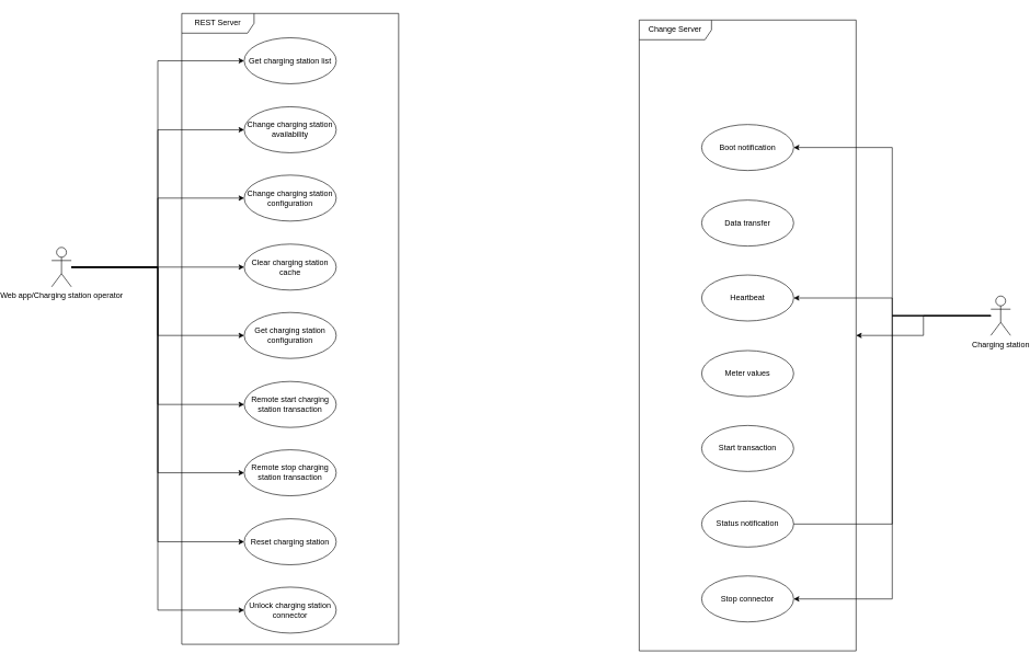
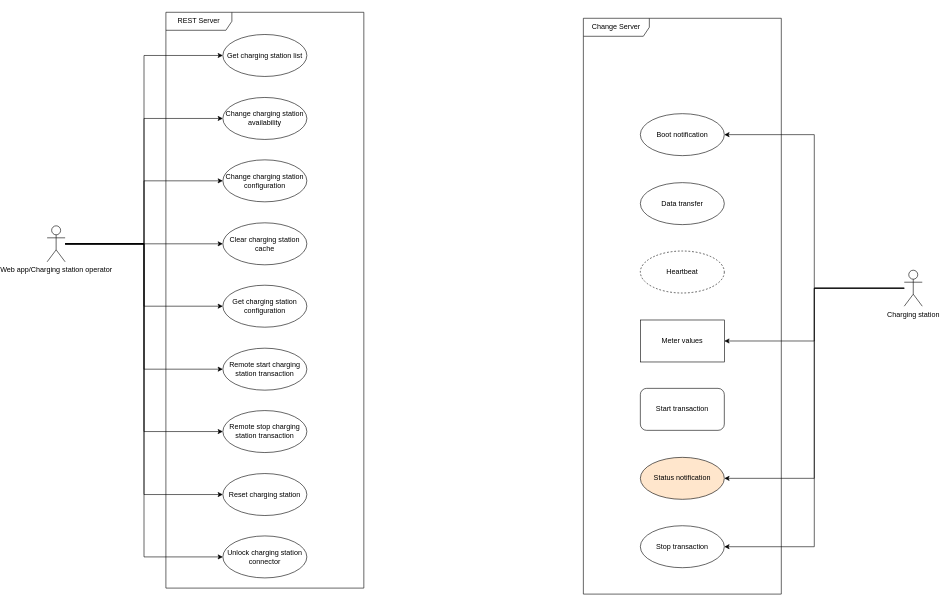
  <mxCell id="0" />
  <mxCell id="1" parent="0" />
  <mxCell id="2" style="edgeStyle=orthogonalEdgeStyle;rounded=0;orthogonalLoop=1;jettySize=auto;html=1;entryX=0;entryY=0.5;entryDx=0;entryDy=0;" edge="1" parent="1" source="11" target="12"><mxGeometry relative="1" as="geometry" /></mxCell>
  <mxCell id="3" style="edgeStyle=orthogonalEdgeStyle;rounded=0;orthogonalLoop=1;jettySize=auto;html=1;entryX=0;entryY=0.5;entryDx=0;entryDy=0;" edge="1" parent="1" source="11" target="13"><mxGeometry relative="1" as="geometry" /></mxCell>
  <mxCell id="4" style="edgeStyle=orthogonalEdgeStyle;rounded=0;orthogonalLoop=1;jettySize=auto;html=1;" edge="1" parent="1" source="11" target="14"><mxGeometry relative="1" as="geometry" /></mxCell>
  <mxCell id="5" style="edgeStyle=orthogonalEdgeStyle;rounded=0;orthogonalLoop=1;jettySize=auto;html=1;entryX=0;entryY=0.5;entryDx=0;entryDy=0;" edge="1" parent="1" source="11" target="20"><mxGeometry relative="1" as="geometry" /></mxCell>
  <mxCell id="6" style="edgeStyle=orthogonalEdgeStyle;rounded=0;orthogonalLoop=1;jettySize=auto;html=1;entryX=0;entryY=0.5;entryDx=0;entryDy=0;" edge="1" parent="1" source="11" target="15"><mxGeometry relative="1" as="geometry" /></mxCell>
  <mxCell id="7" style="edgeStyle=orthogonalEdgeStyle;rounded=0;orthogonalLoop=1;jettySize=auto;html=1;entryX=0;entryY=0.5;entryDx=0;entryDy=0;" edge="1" parent="1" source="11" target="16"><mxGeometry relative="1" as="geometry" /></mxCell>
  <mxCell id="8" style="edgeStyle=orthogonalEdgeStyle;rounded=0;orthogonalLoop=1;jettySize=auto;html=1;entryX=0;entryY=0.5;entryDx=0;entryDy=0;" edge="1" parent="1" source="11" target="17"><mxGeometry relative="1" as="geometry" /></mxCell>
  <mxCell id="9" style="edgeStyle=orthogonalEdgeStyle;rounded=0;orthogonalLoop=1;jettySize=auto;html=1;entryX=0;entryY=0.5;entryDx=0;entryDy=0;" edge="1" parent="1" source="11" target="18"><mxGeometry relative="1" as="geometry" /></mxCell>
  <mxCell id="10" style="edgeStyle=orthogonalEdgeStyle;rounded=0;orthogonalLoop=1;jettySize=auto;html=1;entryX=0;entryY=0.5;entryDx=0;entryDy=0;" edge="1" parent="1" source="11" target="19"><mxGeometry relative="1" as="geometry" /></mxCell>
  <mxCell id="11" value="Web app/Charging station operator" style="shape=umlActor;verticalLabelPosition=bottom;verticalAlign=top;html=1;" vertex="1" parent="1"><mxGeometry x="20" y="376" width="30" height="60" as="geometry" /></mxCell>
  <mxCell id="12" value="Get charging station list" style="ellipse;whiteSpace=wrap;html=1;" vertex="1" parent="1"><mxGeometry x="313" y="57" width="140" height="70" as="geometry" /></mxCell>
  <mxCell id="13" value="Change charging station availability" style="ellipse;whiteSpace=wrap;html=1;" vertex="1" parent="1"><mxGeometry x="313" y="162" width="140" height="70" as="geometry" /></mxCell>
  <mxCell id="14" value="Clear charging station cache" style="ellipse;whiteSpace=wrap;html=1;" vertex="1" parent="1"><mxGeometry x="313" y="371" width="140" height="70" as="geometry" /></mxCell>
  <mxCell id="15" value="Get charging station configuration" style="ellipse;whiteSpace=wrap;html=1;" vertex="1" parent="1"><mxGeometry x="313" y="475" width="140" height="70" as="geometry" /></mxCell>
  <mxCell id="16" value="Remote start charging station transaction" style="ellipse;whiteSpace=wrap;html=1;" vertex="1" parent="1"><mxGeometry x="313" y="580" width="140" height="70" as="geometry" /></mxCell>
  <mxCell id="17" value="Remote stop charging station transaction" style="ellipse;whiteSpace=wrap;html=1;" vertex="1" parent="1"><mxGeometry x="313" y="684" width="140" height="70" as="geometry" /></mxCell>
  <mxCell id="18" value="Reset charging station" style="ellipse;whiteSpace=wrap;html=1;" vertex="1" parent="1"><mxGeometry x="313" y="789" width="140" height="70" as="geometry" /></mxCell>
  <mxCell id="19" value="Unlock charging station connector" style="ellipse;whiteSpace=wrap;html=1;" vertex="1" parent="1"><mxGeometry x="313" y="893" width="140" height="70" as="geometry" /></mxCell>
  <mxCell id="20" value="Change charging station configuration" style="ellipse;whiteSpace=wrap;html=1;" vertex="1" parent="1"><mxGeometry x="313" y="266" width="140" height="70" as="geometry" /></mxCell>
  <mxCell id="21" value="REST Server" style="shape=umlFrame;whiteSpace=wrap;html=1;pointerEvents=0;width=110;height=30;" vertex="1" parent="1"><mxGeometry x="218" y="20" width="330" height="960" as="geometry" /></mxCell>
  <mxCell id="22" value="Change Server" style="shape=umlFrame;whiteSpace=wrap;html=1;pointerEvents=0;width=110;height=30;" vertex="1" parent="1"><mxGeometry x="914" y="30" width="330" height="960" as="geometry" /></mxCell>
  <mxCell id="23" value="Boot notification" style="ellipse;whiteSpace=wrap;html=1;" vertex="1" parent="1"><mxGeometry x="1009" y="189" width="140" height="70" as="geometry" /></mxCell>
  <mxCell id="24" value="Data transfer" style="ellipse;whiteSpace=wrap;html=1;" vertex="1" parent="1"><mxGeometry x="1009" y="304" width="140" height="70" as="geometry" /></mxCell>
- <mxCell id="25" value="Meter values" style="ellipse;whiteSpace=wrap;html=1;" vertex="1" parent="1"><mxGeometry x="1009" y="533" width="140" height="70" as="geometry" /></mxCell>
- <mxCell id="26" value="Start transaction" style="ellipse;whiteSpace=wrap;html=1;" vertex="1" parent="1"><mxGeometry x="1009" y="647" width="140" height="70" as="geometry" /></mxCell>
- <mxCell id="27" value="Status notification" style="ellipse;whiteSpace=wrap;html=1;" vertex="1" parent="1"><mxGeometry x="1009" y="762" width="140" height="70" as="geometry" /></mxCell>
- <mxCell id="28" value="Stop connector" style="ellipse;whiteSpace=wrap;html=1;" vertex="1" parent="1"><mxGeometry x="1009" y="876" width="140" height="70" as="geometry" /></mxCell>
- <mxCell id="29" value="Heartbeat" style="ellipse;whiteSpace=wrap;html=1;" vertex="1" parent="1"><mxGeometry x="1009" y="418" width="140" height="70" as="geometry" /></mxCell>
+ <mxCell id="25" value="Meter values" style="whiteSpace=wrap;html=1;rounded=0;" vertex="1" parent="1"><mxGeometry x="1009" y="533" width="140" height="70" as="geometry" /></mxCell>
+ <mxCell id="26" value="Start transaction" style="whiteSpace=wrap;html=1;rounded=1;" vertex="1" parent="1"><mxGeometry x="1009" y="647" width="140" height="70" as="geometry" /></mxCell>
+ <mxCell id="27" value="Status notification" style="ellipse;whiteSpace=wrap;html=1;fillColor=#ffe6cc;" vertex="1" parent="1"><mxGeometry x="1009" y="762" width="140" height="70" as="geometry" /></mxCell>
+ <mxCell id="28" value="Stop transaction" style="ellipse;whiteSpace=wrap;html=1;" vertex="1" parent="1"><mxGeometry x="1009" y="876" width="140" height="70" as="geometry" /></mxCell>
+ <mxCell id="29" value="Heartbeat" style="ellipse;whiteSpace=wrap;html=1;dashed=1;" vertex="1" parent="1"><mxGeometry x="1009" y="418" width="140" height="70" as="geometry" /></mxCell>
  <mxCell id="30" style="edgeStyle=orthogonalEdgeStyle;rounded=0;orthogonalLoop=1;jettySize=auto;html=1;entryX=1;entryY=0.5;entryDx=0;entryDy=0;" edge="1" parent="1" source="35" target="23"><mxGeometry relative="1" as="geometry" /></mxCell>
- <mxCell id="31" style="edgeStyle=orthogonalEdgeStyle;rounded=0;orthogonalLoop=1;jettySize=auto;html=1;" edge="1" parent="1" source="35" target="29"><mxGeometry relative="1" as="geometry" /></mxCell>
- <mxCell id="32" style="edgeStyle=orthogonalEdgeStyle;rounded=0;orthogonalLoop=1;jettySize=auto;html=1;" edge="1" parent="1" source="35" target="22"><mxGeometry relative="1" as="geometry" /></mxCell>
- <mxCell id="33" style="edgeStyle=orthogonalEdgeStyle;rounded=0;orthogonalLoop=1;jettySize=auto;html=1;entryX=1;entryY=0.5;entryDx=0;entryDy=0;endArrow=none;" edge="1" parent="1" source="35" target="27"><mxGeometry relative="1" as="geometry" /></mxCell>
+ <mxCell id="32" style="edgeStyle=orthogonalEdgeStyle;rounded=0;orthogonalLoop=1;jettySize=auto;html=1;entryX=1;entryY=0.5;entryDx=0;entryDy=0;" edge="1" parent="1" source="35" target="25"><mxGeometry relative="1" as="geometry" /></mxCell>
+ <mxCell id="33" style="edgeStyle=orthogonalEdgeStyle;rounded=0;orthogonalLoop=1;jettySize=auto;html=1;entryX=1;entryY=0.5;entryDx=0;entryDy=0;" edge="1" parent="1" source="35" target="27"><mxGeometry relative="1" as="geometry" /></mxCell>
  <mxCell id="34" style="edgeStyle=orthogonalEdgeStyle;rounded=0;orthogonalLoop=1;jettySize=auto;html=1;entryX=1;entryY=0.5;entryDx=0;entryDy=0;" edge="1" parent="1" source="35" target="28"><mxGeometry relative="1" as="geometry" /></mxCell>
  <mxCell id="35" value="Charging station" style="shape=umlActor;verticalLabelPosition=bottom;verticalAlign=top;html=1;outlineConnect=0;" vertex="1" parent="1"><mxGeometry x="1449" y="450" width="30" height="60" as="geometry" /></mxCell>
